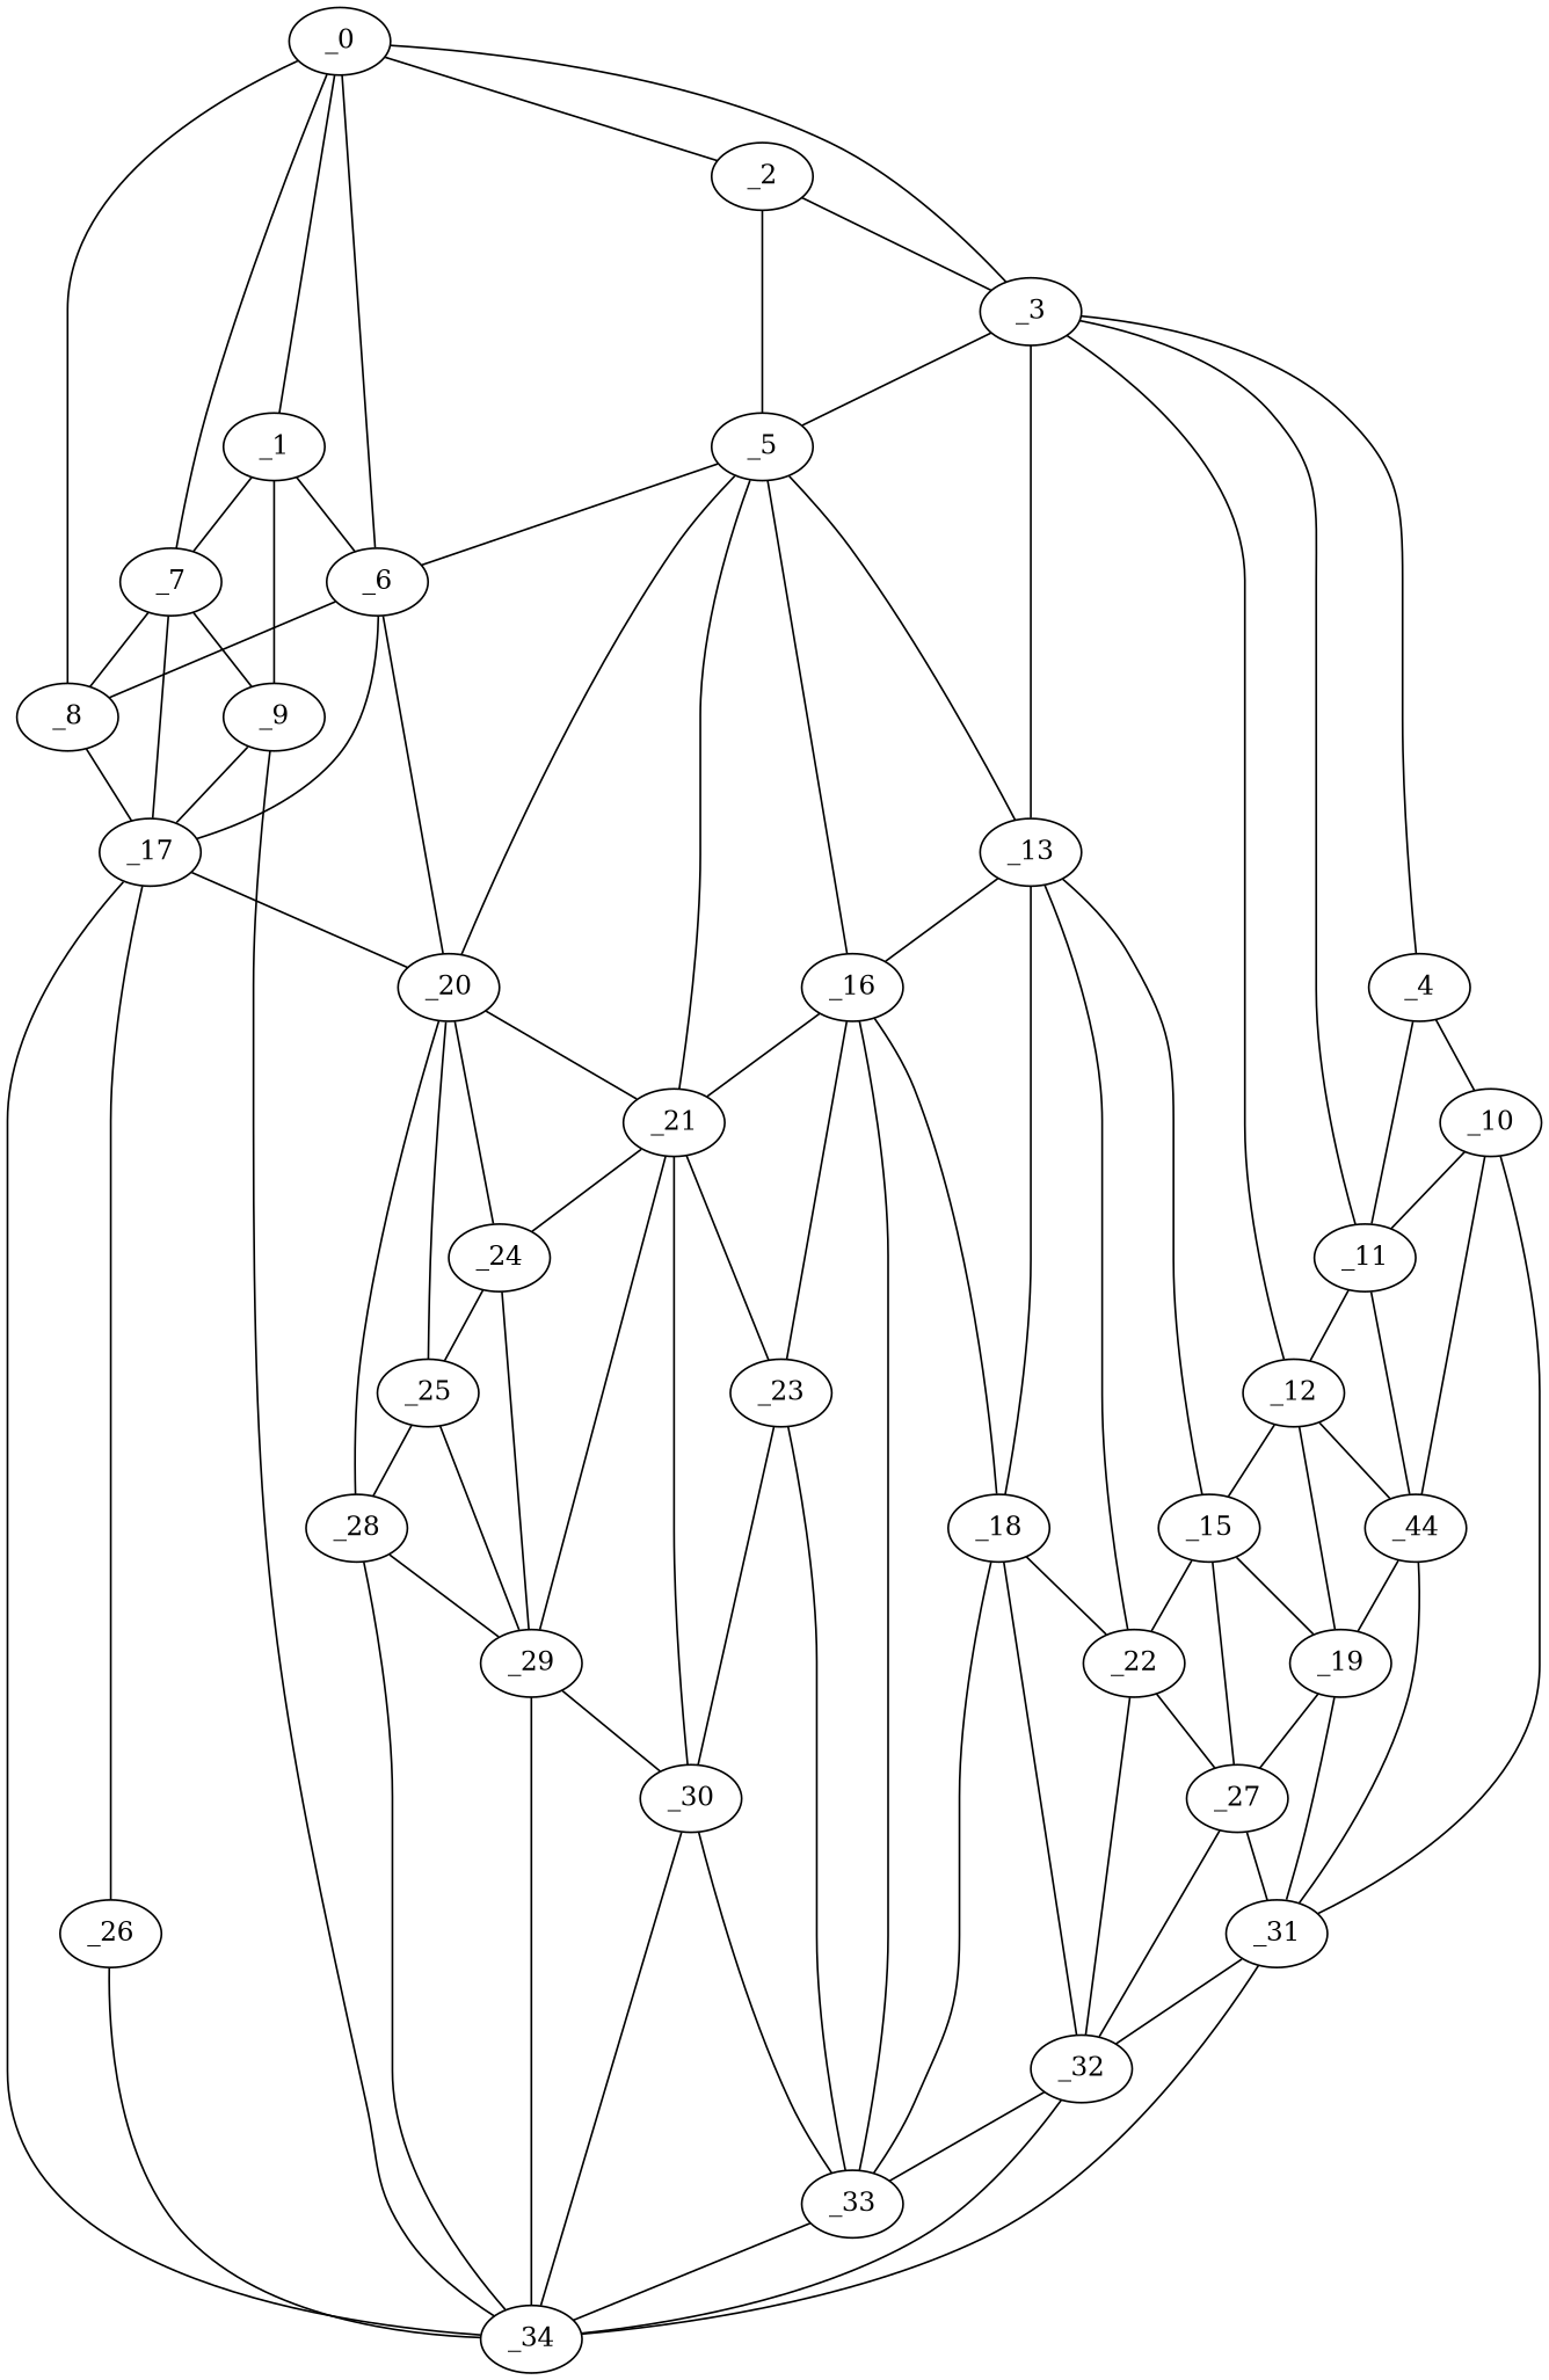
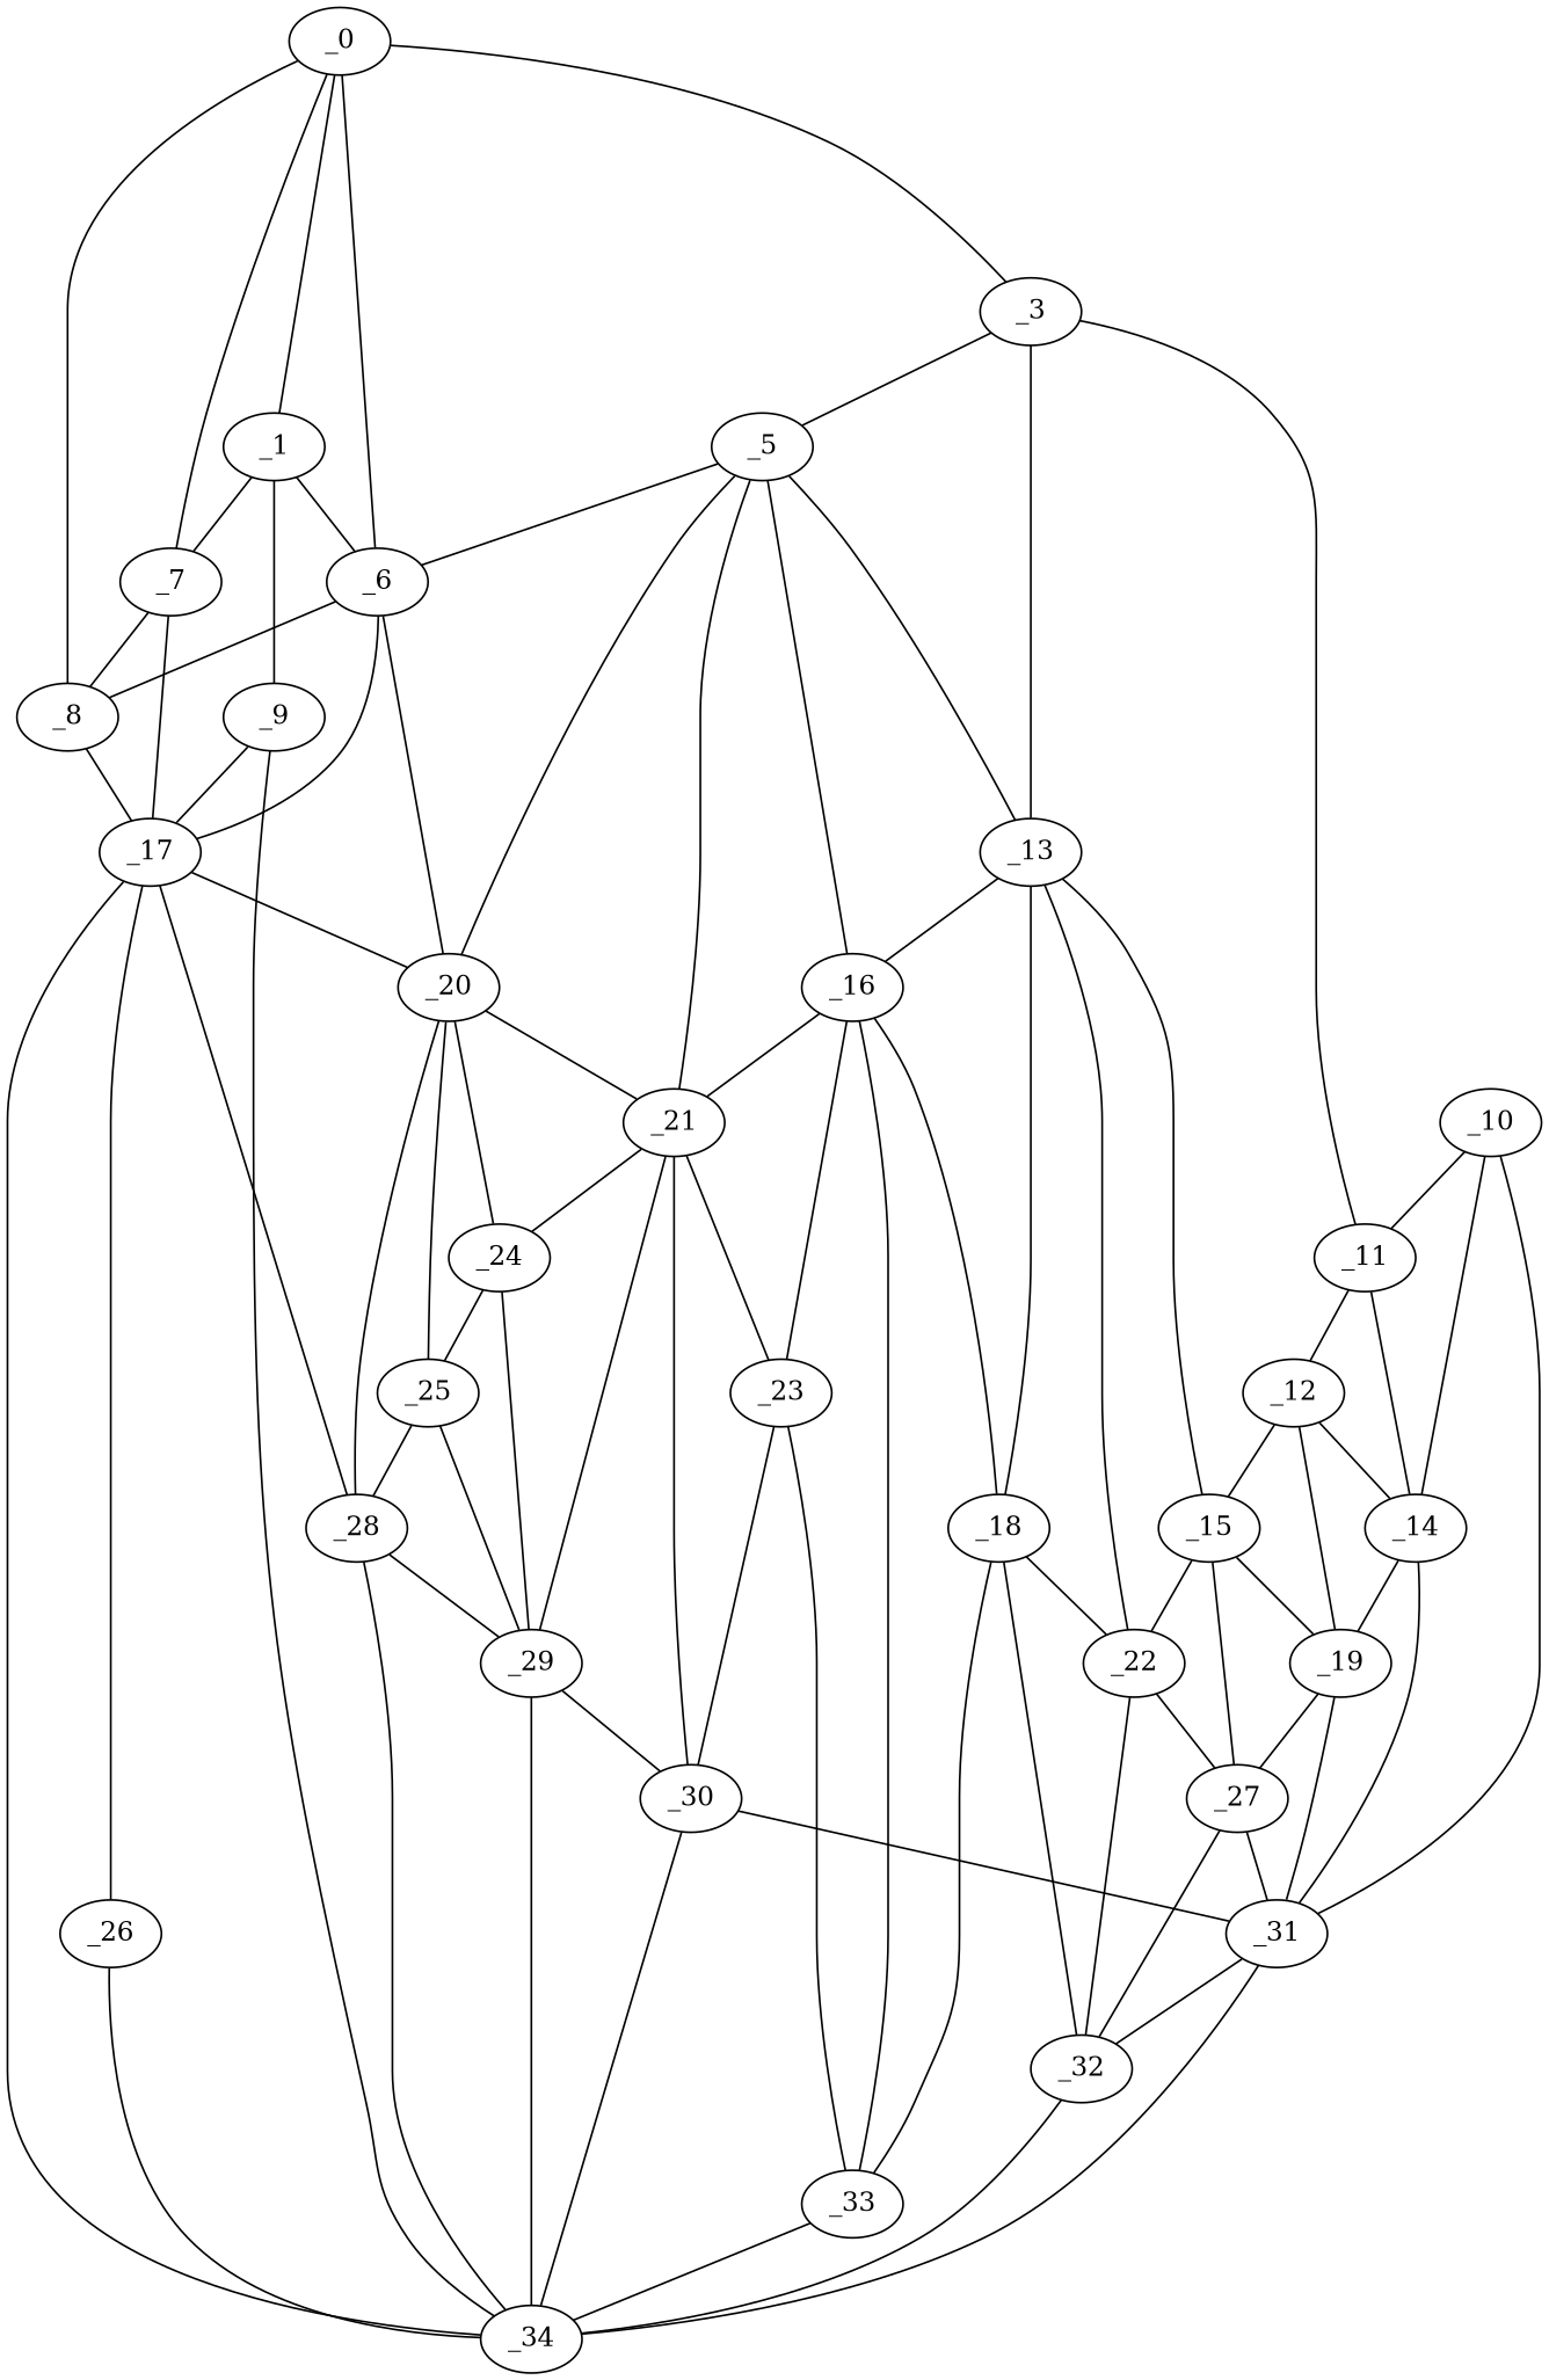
  graph {
    node [x=78 y=101]
    edge [valence=2]
    _0 [x=39]
    _1 [x=39 y=119]
-   _2 [x=44 y=92]
    _3 [x=45 y=6]
    _6 [x=54 y=97]
    _7 [x=57 y=115]
    _8 [x=59 y=106]
    _9 [x=60 y=124]
    _5 [x=51 y=89]
-   _4 [x=50 y=3]
    _11 [x=64 y=13]
    _12 [x=75 y=29]
    _13 [x=77 y=44]
    _20 [x=82 y=89]
    _17
    _34 [x=94 y=118]
    _16 [y=56]
    _21 [x=83 y=76]
    _10 [x=62 y=6]
-   _14 [y=20 label=_44]
+   _14 [y=20]
    _15 [y=40]
    _19 [x=82 y=30]
    _18 [x=81 y=47]
    _22 [x=84 y=43]
    _28 [x=89 y=97]
    _24 [x=88 y=83]
    _25 [x=88 y=92]
    _26 [x=88 y=102]
    _23 [x=88 y=63]
    _33 [x=93 y=57]
    _29 [x=91 y=77]
    _30 [x=92 y=67]
    _31 [x=93 y=15]
    _27 [x=89 y=35]
    _32 [x=93 y=46]
    _0 -- _1 [valence=1]
-   _0 -- _2
    _0 -- _3 [valence=1]
    _0 -- _6
    _0 -- _7
    _0 -- _8 [valence=1]
    _1 -- _6
    _1 -- _7
    _1 -- _9 [valence=1]
-   _2 -- _3
-   _2 -- _5
    _3 -- _5 [valence=1]
-   _3 -- _4 [valence=1]
    _3 -- _11 [valence=1]
-   _3 -- _12
    _3 -- _13 [valence=1]
    _6 -- _8
    _6 -- _20 [valence=1]
    _6 -- _17 [valence=1]
    _7 -- _8 [valence=1]
-   _7 -- _9
    _7 -- _17
    _8 -- _17
    _9 -- _17 [valence=1]
    _9 -- _34 [valence=1]
    _5 -- _6
    _5 -- _13
    _5 -- _20
    _5 -- _16
    _5 -- _21
-   _4 -- _11 [valence=1]
-   _4 -- _10 [valence=1]
    _11 -- _12 [valence=1]
    _11 -- _14
    _12 -- _14
    _12 -- _15 [valence=1]
    _12 -- _19
    _13 -- _16
    _13 -- _15
    _13 -- _18
    _13 -- _22
    _20 -- _21
    _20 -- _28 [valence=1]
    _20 -- _24
    _20 -- _25 [valence=1]
    _17 -- _20
    _17 -- _34 [valence=1]
+   _17 -- _28
    _17 -- _26 [valence=1]
    _16 -- _21
    _16 -- _18
    _16 -- _23
    _16 -- _33
    _21 -- _24 [valence=1]
    _21 -- _23
    _21 -- _29
    _21 -- _30
    _10 -- _11
    _10 -- _14 [valence=1]
    _10 -- _31 [valence=1]
    _14 -- _19
    _14 -- _31
    _15 -- _19
    _15 -- _22
    _15 -- _27
    _19 -- _31
    _19 -- _27 [valence=1]
    _18 -- _22
    _18 -- _33 [valence=1]
    _18 -- _32
    _22 -- _27
    _22 -- _32 [valence=1]
    _28 -- _34
    _28 -- _29 [valence=1]
    _24 -- _25 [valence=1]
    _24 -- _29
    _25 -- _28
    _25 -- _29
    _26 -- _34
    _23 -- _33
    _23 -- _30
    _33 -- _34
    _29 -- _34 [valence=1]
    _29 -- _30
    _30 -- _34
-   _30 -- _33 [valence=1]
+   _30 -- _31 [valence=1]
    _31 -- _34 [valence=1]
    _31 -- _32 [valence=1]
    _27 -- _31
    _27 -- _32
    _32 -- _34
-   _32 -- _33
  }
